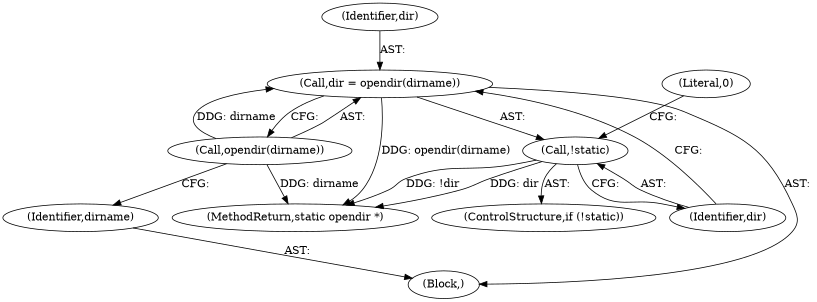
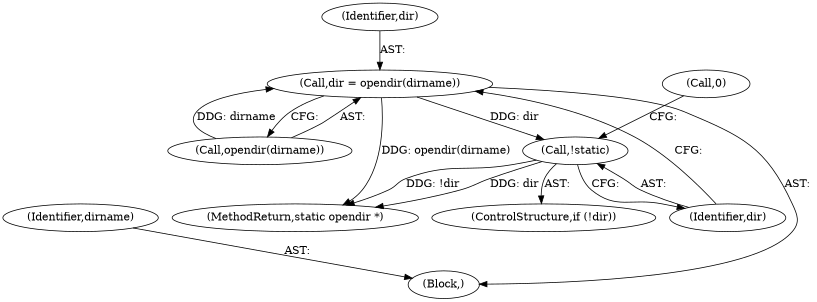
  digraph {
    n1 [label="(Call,dir = opendir(dirname))"]
    n2 [label="(Call,opendir(dirname))"]
    n3 [label="(Call,!static)"]
    n4 [label="(Block,)"]
    n5 [label="(MethodReturn,static opendir *)"]
    n6 [label="(Identifier,dirname)"]
-   n7 [label="(ControlStructure,if (!static))"]
+   n7 [label="(ControlStructure,if (!dir))"]
    n8 [label="(Identifier,dir)"]
    n9 [label="(Identifier,dir)"]
-   n10 [label="(Literal,0)"]
+   n10 [label="(Call,0)"]
    n1 -> n2 [label="CFG: "]
-   n1 -> n3 [label="AST: "]
+   n1 -> n3 [label="DDG: dir"]
    n1 -> n4 [label="AST: "]
    n1 -> n5 [label="DDG: opendir(dirname)"]
    n2 -> n1 [label="AST: "]
    n2 -> n1 [label="DDG: dirname"]
-   n2 -> n5 [label="DDG: dirname"]
-   n2 -> n6 [label="CFG: "]
    n3 -> n5 [label="DDG: !dir"]
    n3 -> n5 [label="DDG: dir"]
    n3 -> n7 [label="AST: "]
    n3 -> n8 [label="CFG: "]
    n6 -> n4 [label="AST: "]
    n8 -> n1 [label="CFG: "]
    n8 -> n3 [label="AST: "]
    n9 -> n1 [label="AST: "]
    n10 -> n3 [label="CFG: "]
  }
